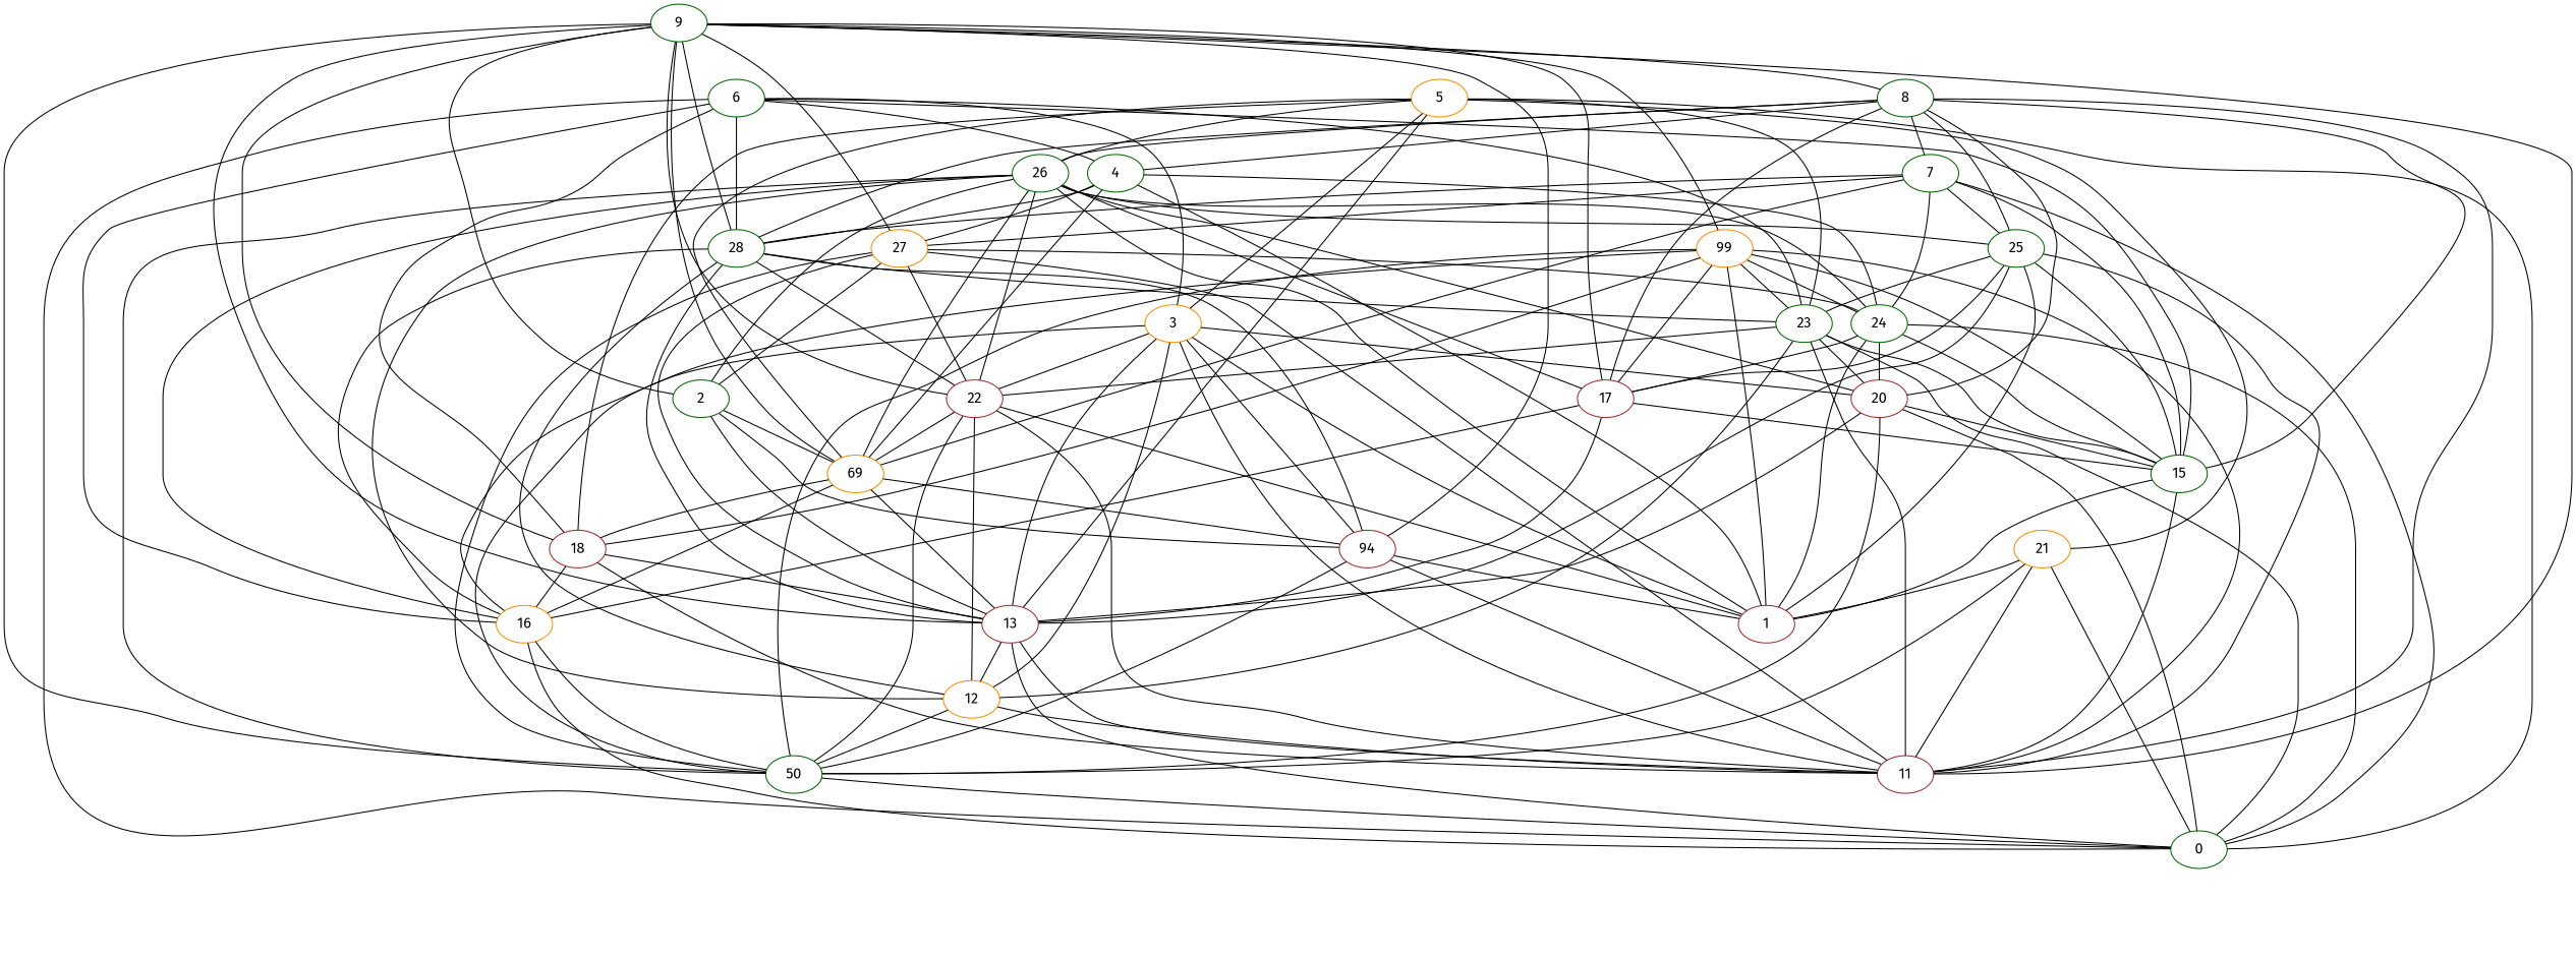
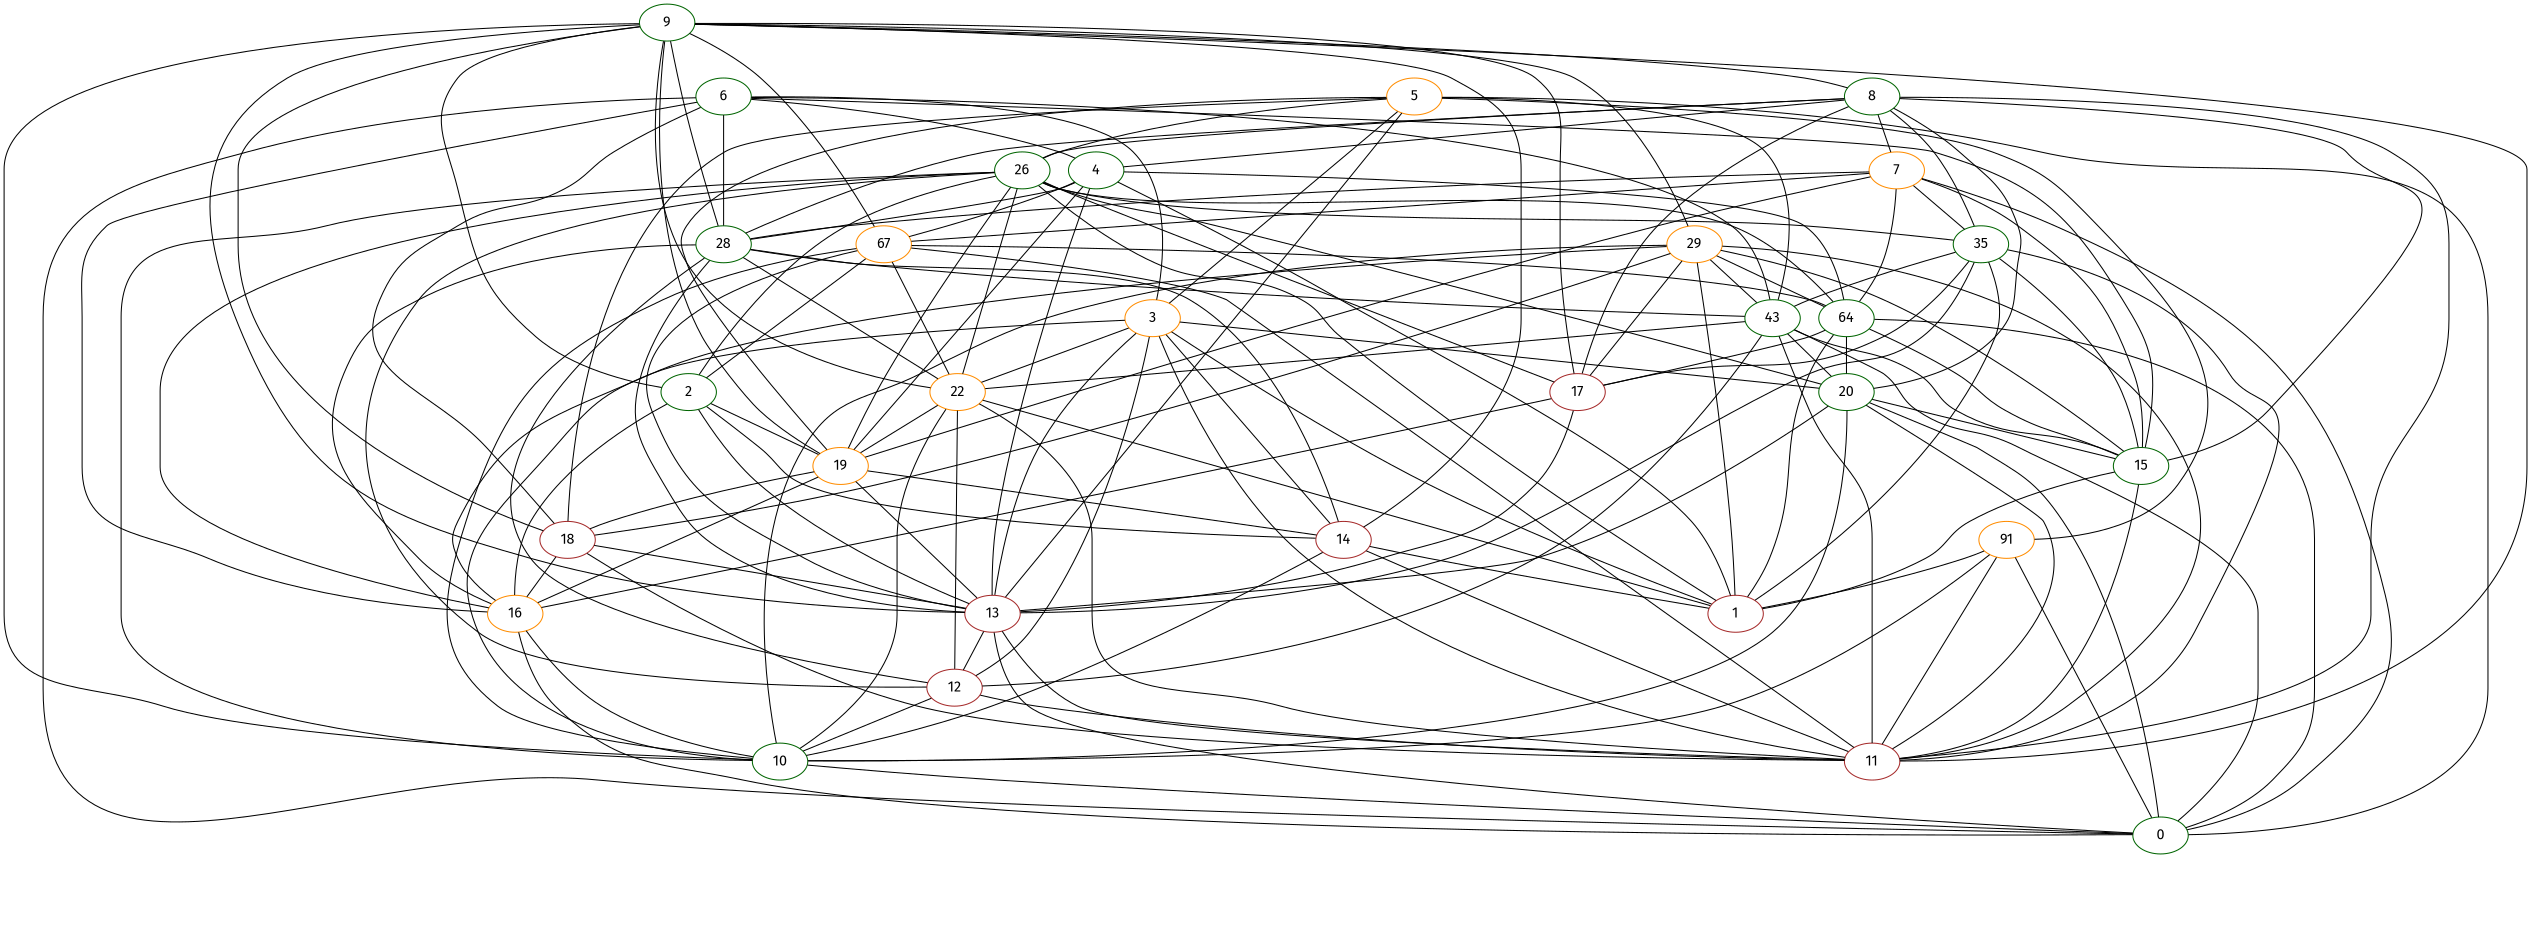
  digraph {
    fontname="Fira Sans"
    node [color=darkgreen fontname="Fira Sans"]
    edge [color=black dir=none fontname="Fira Sans"]
    4
-   27 [color=darkorange]
-   19 [color=darkorange label=69]
+   27 [color=darkorange label=67]
+   19 [color=darkorange]
    1 [color=brown]
-   24
+   24 [label=64]
    13 [color=brown]
    28
    11 [color=brown]
    2
-   10 [label=50]
-   22 [color=brown]
-   14 [color=brown label=94]
+   10
+   22 [color=darkorange]
+   14 [color=brown]
    18 [color=brown]
    16 [color=darkorange]
    17 [color=brown]
-   20 [color=brown]
+   20
    15
    0
-   25
-   23
-   12 [color=darkorange]
+   25 [label=35]
+   23 [label=43]
+   12 [color=brown]
    9
-   29 [color=darkorange label=99]
+   29 [color=darkorange]
    8
    26
-   7
+   7 [color=darkorange]
    6
    3 [color=darkorange]
-   21 [color=darkorange]
+   21 [color=darkorange label=91]
    5 [color=darkorange]
    subgraph sub_1 {
      4
      27
      19
      1
      24
      13
      28
      11
      2
      10
      22
      14
      18
      16
      17
      20
      15
      0
      25
      23
      12
      9
      29
      8
      26
      7
      6
      3
      21
      5
    }
    4 -> 27
    4 -> 19
    4 -> 1
    4 -> 24
+   4 -> 13
    4 -> 28
    27 -> 24
    27 -> 13
    27 -> 11
    27 -> 2
    27 -> 10
    27 -> 22
    19 -> 13
    19 -> 14
    19 -> 18
    19 -> 16
    24 -> 1
    24 -> 17
    24 -> 20
    24 -> 15
    24 -> 0
    13 -> 11
    13 -> 0
    13 -> 12
    28 -> 13
    28 -> 22
    28 -> 14
    28 -> 16
    28 -> 23
    28 -> 12
    2 -> 19
    2 -> 13
    2 -> 14
+   2 -> 16
    10 -> 0
    22 -> 19
    22 -> 1
    22 -> 11
    22 -> 10
    22 -> 12
    14 -> 1
    14 -> 11
    14 -> 10
    18 -> 13
    18 -> 11
    18 -> 16
    16 -> 10
    16 -> 0
    17 -> 13
    17 -> 16
-   17 -> 15
    20 -> 13
+   20 -> 11
    20 -> 10
    20 -> 15
    20 -> 0
    15 -> 1
    15 -> 11
    25 -> 1
    25 -> 13
    25 -> 11
    25 -> 17
    25 -> 15
    25 -> 23
    23 -> 11
    23 -> 22
    23 -> 20
    23 -> 15
    23 -> 0
    23 -> 12
    12 -> 11
    12 -> 10
    9 -> 27
    9 -> 19
    9 -> 13
    9 -> 28
    9 -> 11
    9 -> 2
    9 -> 10
    9 -> 22
    9 -> 14
    9 -> 18
    9 -> 17
    9 -> 29
    9 -> 8
    29 -> 1
    29 -> 24
    29 -> 11
    29 -> 10
    29 -> 18
    29 -> 16
    29 -> 17
    29 -> 15
    29 -> 23
    8 -> 4
    8 -> 28
    8 -> 11
    8 -> 17
    8 -> 20
    8 -> 15
    8 -> 25
    8 -> 26
    8 -> 7
    26 -> 19
    26 -> 1
    26 -> 24
    26 -> 2
    26 -> 10
    26 -> 22
    26 -> 16
    26 -> 17
    26 -> 20
    26 -> 25
    26 -> 12
    7 -> 27
    7 -> 19
    7 -> 24
    7 -> 28
    7 -> 15
    7 -> 0
    7 -> 25
    6 -> 4
    6 -> 28
    6 -> 18
    6 -> 16
    6 -> 15
    6 -> 0
    6 -> 23
    6 -> 3
    3 -> 1
    3 -> 13
    3 -> 11
    3 -> 10
    3 -> 22
    3 -> 14
    3 -> 20
    3 -> 12
    21 -> 1
    21 -> 11
    21 -> 10
    21 -> 0
    5 -> 19
    5 -> 13
    5 -> 18
    5 -> 0
    5 -> 23
    5 -> 26
    5 -> 3
    5 -> 21
  }
